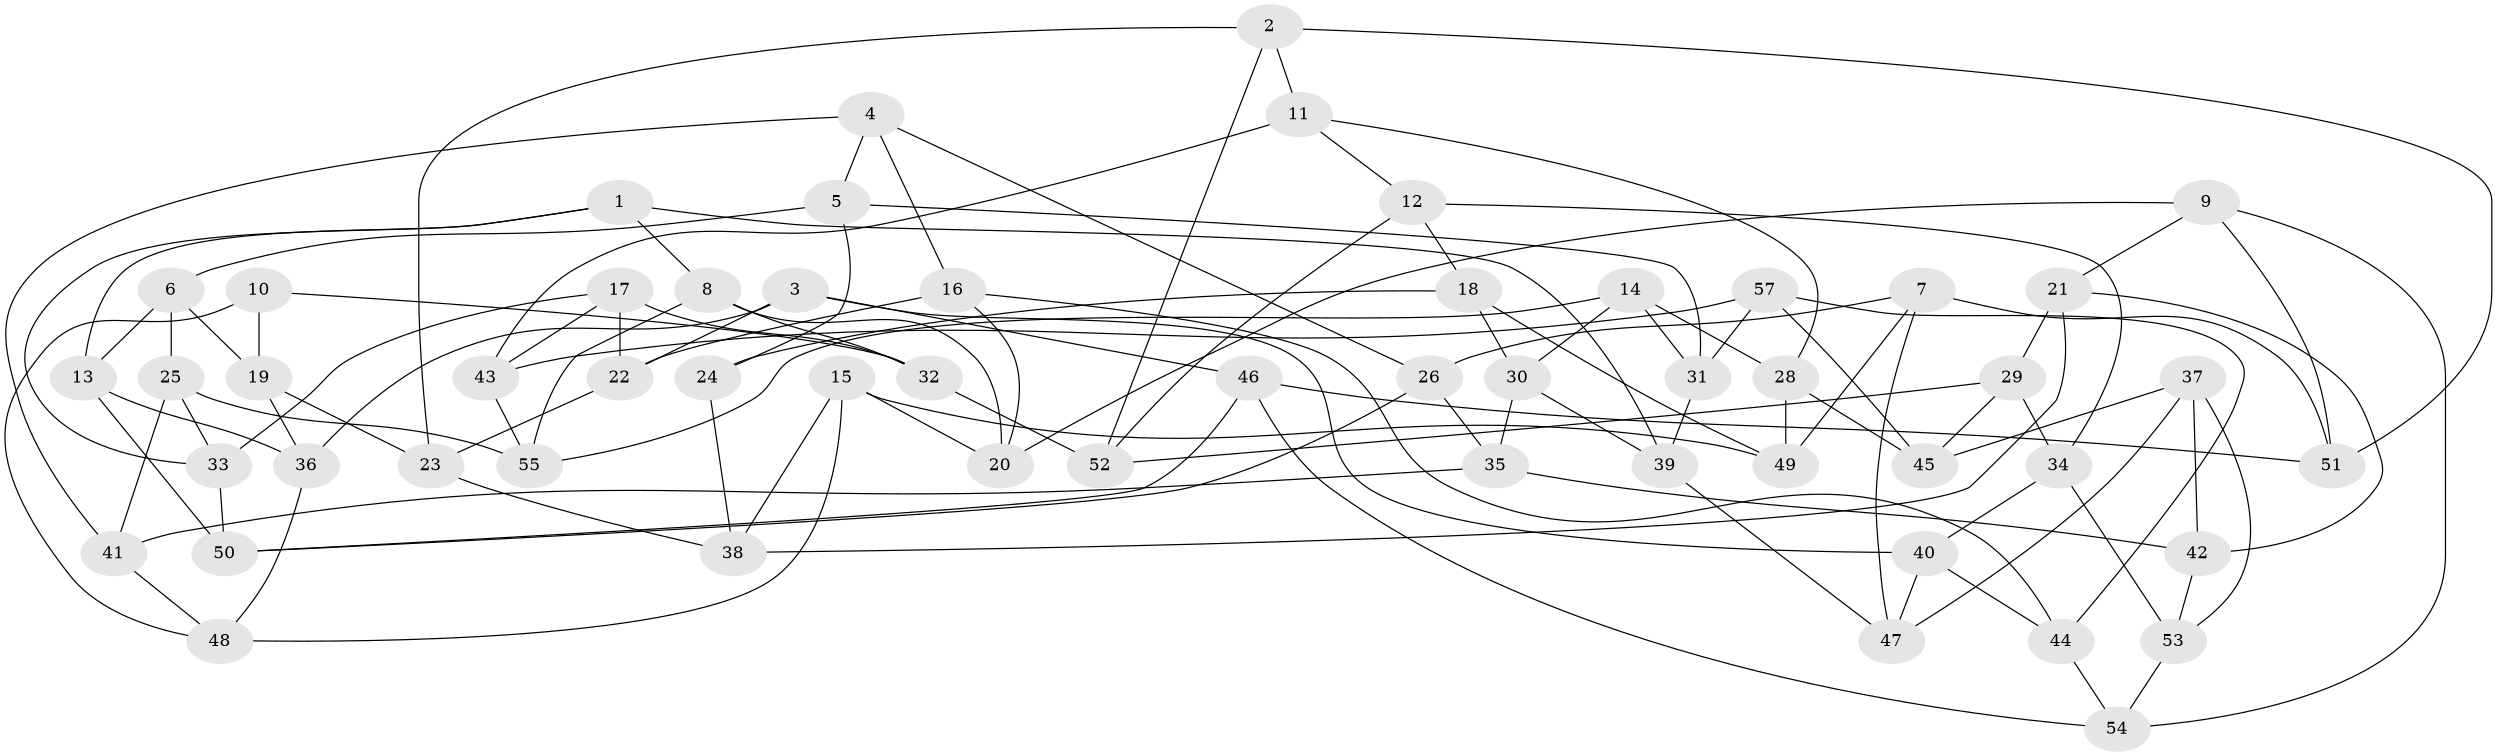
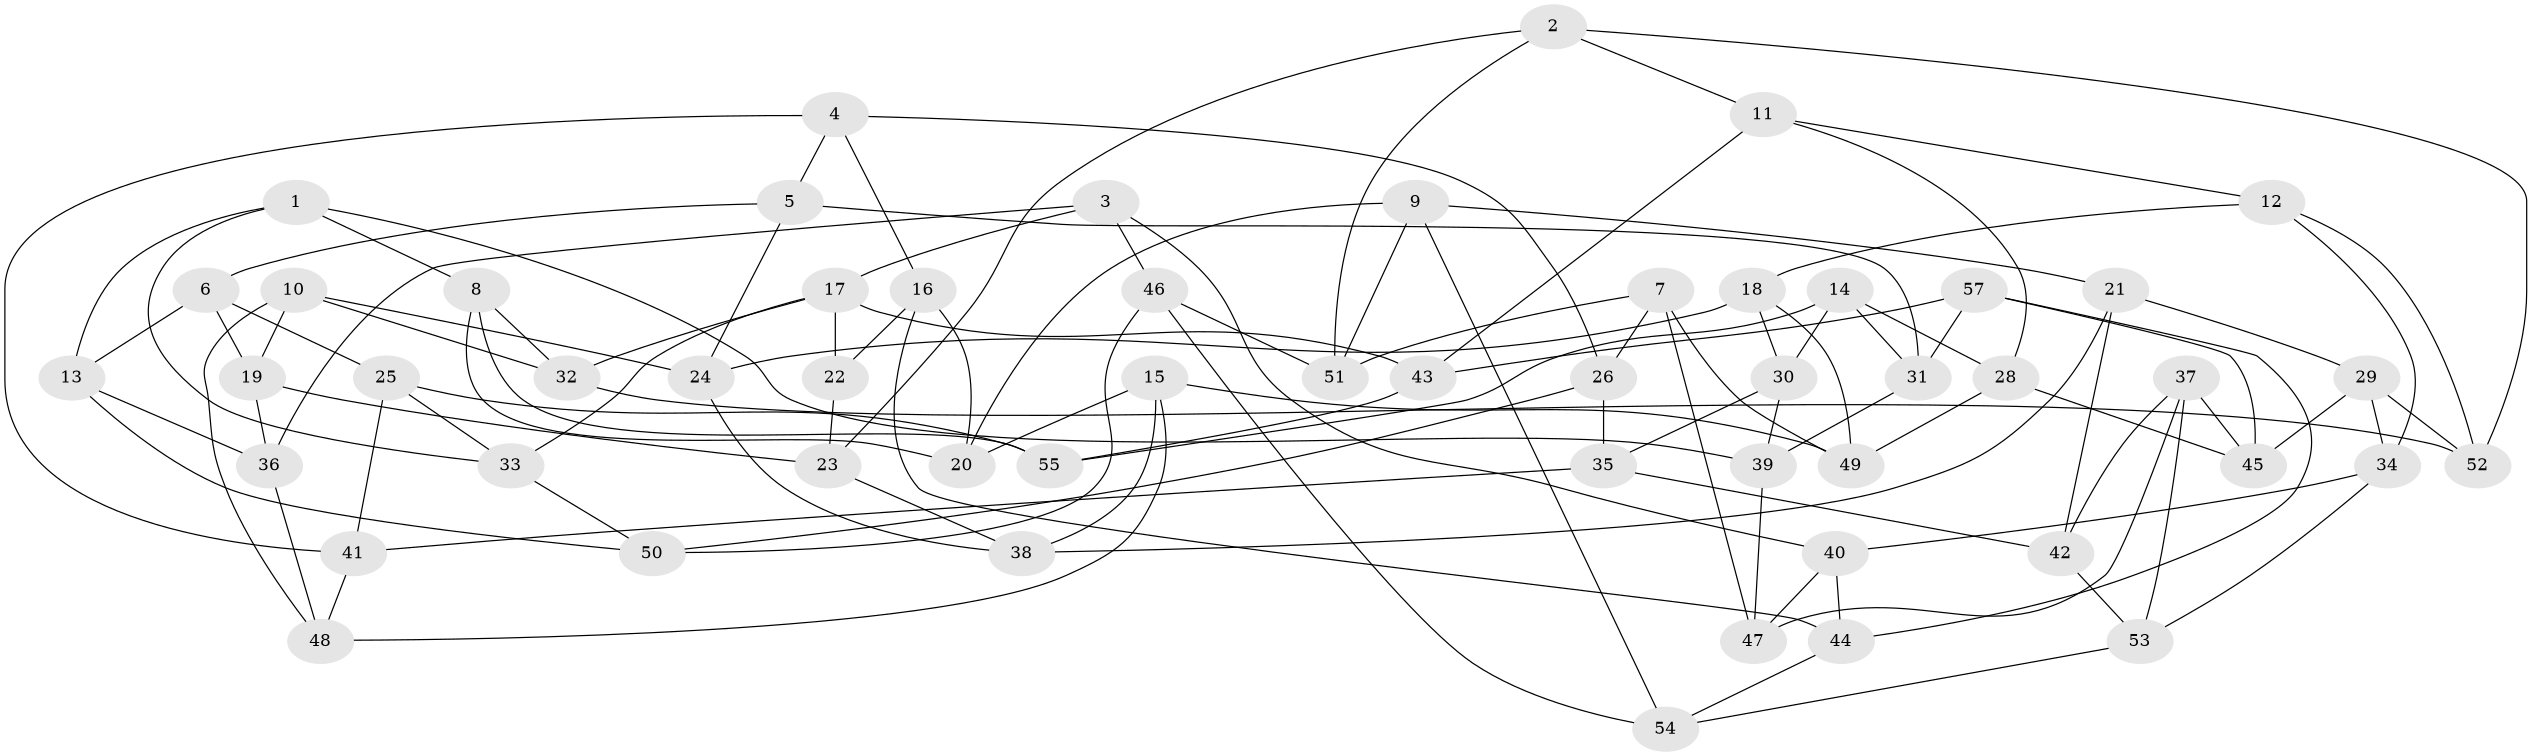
  graph {
    node [color=gray90 style=filled]
    1
    8
    13
    33
    39
    20
    32
    55
    36
    50
    47
    2
    11
    23
    51
    52
    12
    28
    43
    38
    3
    22
    40
    46
    48
    44
    54
    4
    5
    16
    26
    41
    6
    24
    31
    35
    19
    25
    7
    49
    9
    21
    29
    42
    10
    18
    34
    45
    30
    53
    14
    15
    17
    n54 [label=57]
    37
    1 -- 8
    1 -- 13
    1 -- 33
    1 -- 39
    8 -- 20
    8 -- 32
    8 -- 55
    13 -- 36
    13 -- 50
    33 -- 50
    39 -- 47
    32 -- 52
    36 -- 48
    2 -- 11
    2 -- 23
    2 -- 51
    2 -- 52
    11 -- 12
    11 -- 28
    11 -- 43
    23 -- 38
    12 -- 52
    12 -- 18
    12 -- 34
    28 -- 49
    28 -- 45
    43 -- 55
    3 -- 36
-   3 -- 22
+   3 -- 17
    3 -- 40
    3 -- 46
    22 -- 23
    40 -- 47
    40 -- 44
    46 -- 50
    46 -- 51
    46 -- 54
    44 -- 54
    4 -- 5
    4 -- 16
    4 -- 26
    4 -- 41
    5 -- 6
    5 -- 24
    5 -- 31
    16 -- 20
    16 -- 22
    16 -- 44
    26 -- 50
    26 -- 35
    41 -- 48
    6 -- 13
    6 -- 19
    6 -- 25
    24 -- 38
    31 -- 39
    35 -- 41
    35 -- 42
    19 -- 36
    19 -- 23
    25 -- 33
    25 -- 55
    25 -- 41
    7 -- 47
    7 -- 51
    7 -- 26
    7 -- 49
    9 -- 20
    9 -- 51
    9 -- 54
    9 -- 21
    21 -- 38
    21 -- 29
    21 -- 42
    29 -- 52
    29 -- 34
    29 -- 45
    42 -- 53
    10 -- 32
    10 -- 48
+   10 -- 24
    10 -- 19
    18 -- 24
    18 -- 49
    18 -- 30
    34 -- 40
    34 -- 53
    30 -- 39
    30 -- 35
    53 -- 54
    14 -- 55
    14 -- 28
    14 -- 31
    14 -- 30
    15 -- 20
    15 -- 38
    15 -- 48
    15 -- 49
    17 -- 33
    17 -- 32
    17 -- 43
    17 -- 22
    n54 -- 43
    n54 -- 44
    n54 -- 31
    n54 -- 45
    37 -- 47
    37 -- 42
    37 -- 45
    37 -- 53
  }
